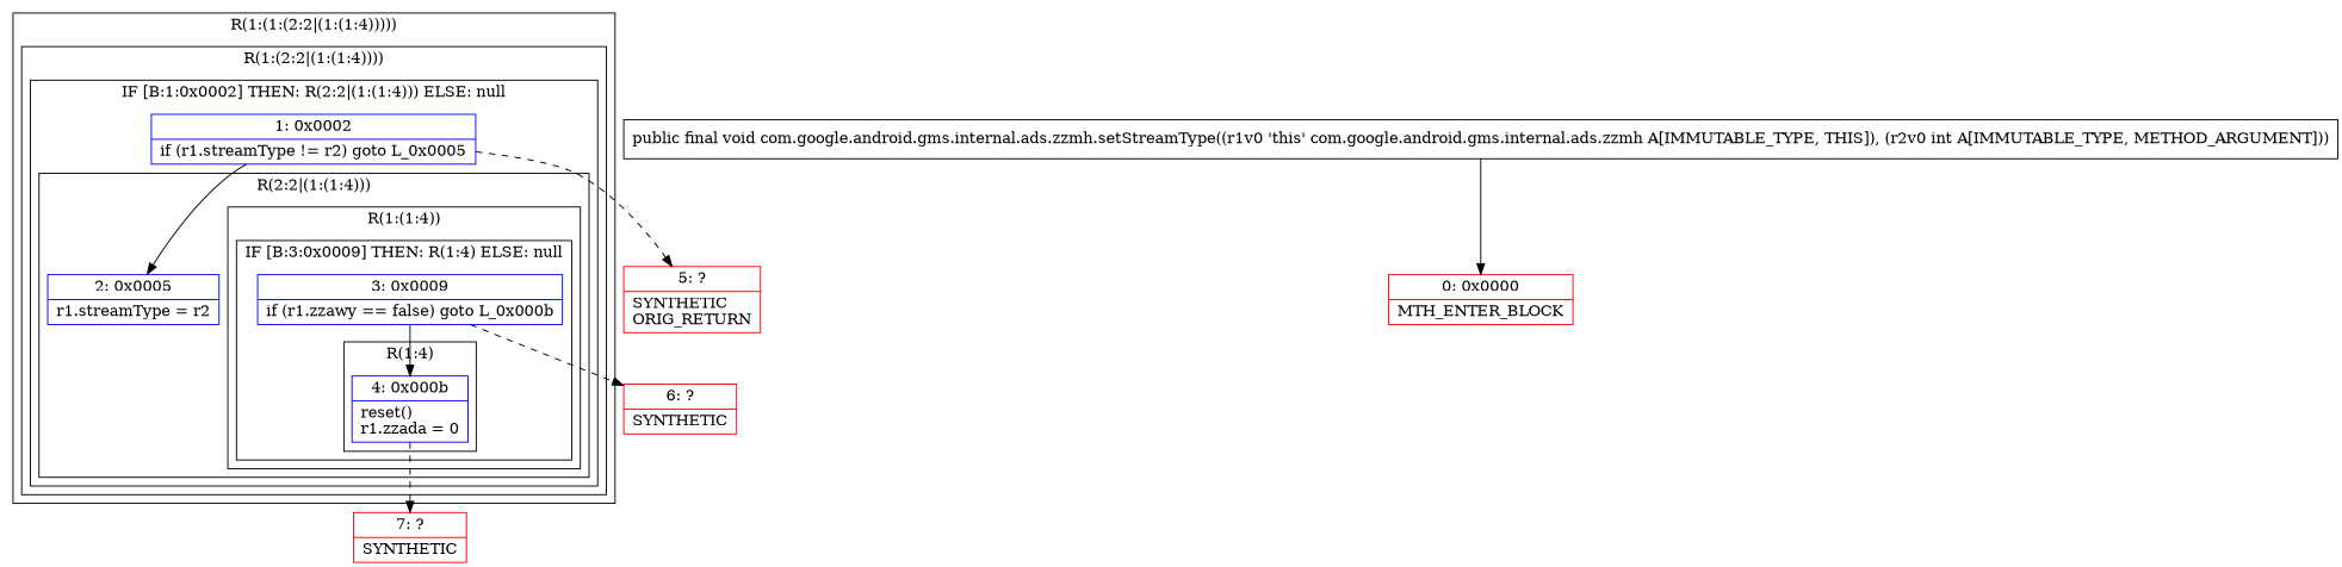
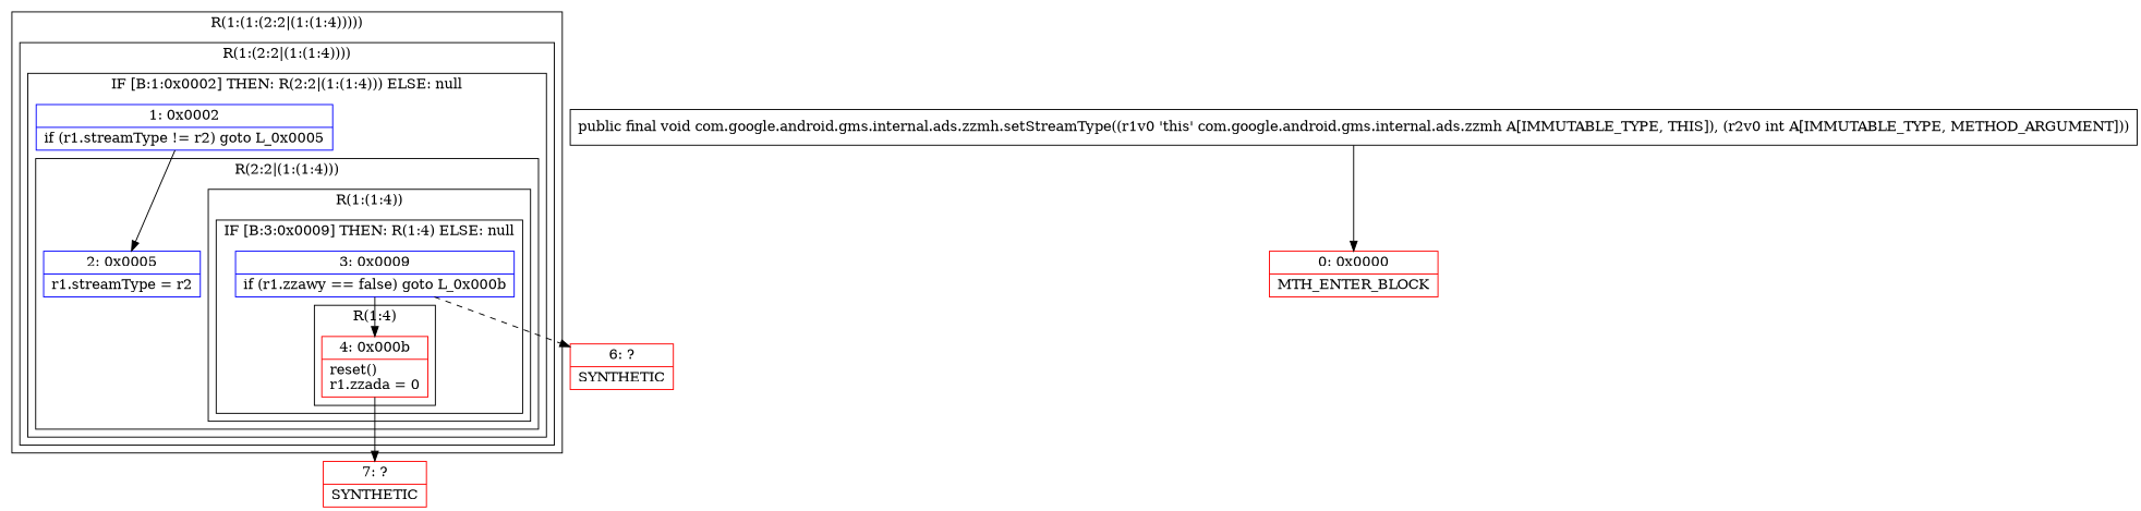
  digraph {
    node [color=blue shape=record]
-   n1 [label="{4\:\ 0x000b|reset()\lr1.zzada = 0\l}"]
+   n1 [color=red label="{4\:\ 0x000b|reset()\lr1.zzada = 0\l}"]
    n2 [label="{3\:\ 0x0009|if (r1.zzawy == false) goto L_0x000b\l}"]
    n3 [label="{2\:\ 0x0005|r1.streamType = r2\l}"]
    n4 [label="{1\:\ 0x0002|if (r1.streamType != r2) goto L_0x0005\l}"]
    n5 [color=red label="{7\:\ ?|SYNTHETIC\l}"]
    n6 [color=red label="{6\:\ ?|SYNTHETIC\l}"]
-   n7 [color=red label="{5\:\ ?|SYNTHETIC\lORIG_RETURN\l}"]
    n8 [color=red label="{0\:\ 0x0000|MTH_ENTER_BLOCK\l}"]
    n9 [label="{public final void com.google.android.gms.internal.ads.zzmh.setStreamType((r1v0 'this' com.google.android.gms.internal.ads.zzmh A[IMMUTABLE_TYPE, THIS]), (r2v0 int A[IMMUTABLE_TYPE, METHOD_ARGUMENT])) }" color=""]
    subgraph cluster_1 {
      label="R(1:(1:(2:2|(1:(1:4)))))"
      subgraph cluster_2 {
        label="R(1:(2:2|(1:(1:4))))"
        subgraph cluster_3 {
          label="IF [B:1:0x0002] THEN: R(2:2|(1:(1:4))) ELSE: null"
          n4
          subgraph cluster_4 {
            label="R(2:2|(1:(1:4)))"
            n3
            subgraph cluster_5 {
              label="R(1:(1:4))"
              subgraph cluster_6 {
                label="IF [B:3:0x0009] THEN: R(1:4) ELSE: null"
                n2
                subgraph cluster_7 {
                  label="R(1:4)"
                  n1
                }
              }
            }
          }
        }
      }
    }
-   n1 -> n5 [style=dashed]
+   n1 -> n5
    n2 -> n1
    n2 -> n6 [style=dashed]
    n4 -> n3
-   n4 -> n7 [style=dashed]
    n9 -> n8
  }
